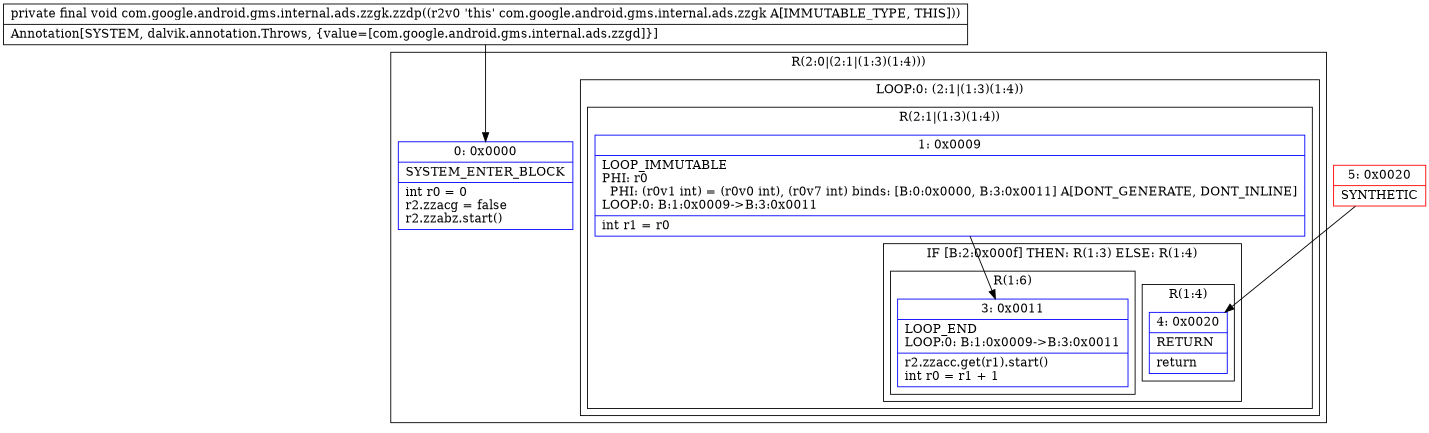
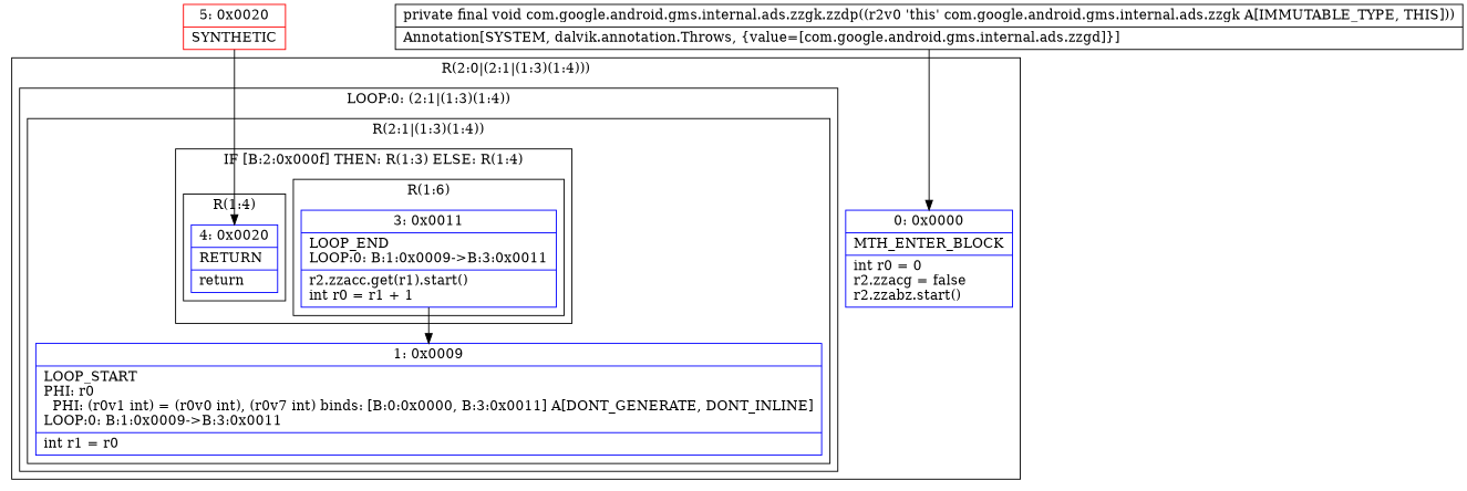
  digraph {
    node [color=blue shape=record]
    n1 [label="{3\:\ 0x0011|LOOP_END\lLOOP:0: B:1:0x0009\-\>B:3:0x0011\l|r2.zzacc.get(r1).start()\lint r0 = r1 + 1\l}"]
    n2 [label="{4\:\ 0x0020|RETURN\l|return\l}"]
-   n3 [label="{1\:\ 0x0009|LOOP_IMMUTABLE\lPHI: r0 \l  PHI: (r0v1 int) = (r0v0 int), (r0v7 int) binds: [B:0:0x0000, B:3:0x0011] A[DONT_GENERATE, DONT_INLINE]\lLOOP:0: B:1:0x0009\-\>B:3:0x0011\l|int r1 = r0\l}"]
-   n4 [label="{0\:\ 0x0000|SYSTEM_ENTER_BLOCK\l|int r0 = 0\lr2.zzacg = false\lr2.zzabz.start()\l}"]
+   n3 [label="{1\:\ 0x0009|LOOP_START\lPHI: r0 \l  PHI: (r0v1 int) = (r0v0 int), (r0v7 int) binds: [B:0:0x0000, B:3:0x0011] A[DONT_GENERATE, DONT_INLINE]\lLOOP:0: B:1:0x0009\-\>B:3:0x0011\l|int r1 = r0\l}"]
+   n4 [label="{0\:\ 0x0000|MTH_ENTER_BLOCK\l|int r0 = 0\lr2.zzacg = false\lr2.zzabz.start()\l}"]
    n5 [color=red label="{5\:\ 0x0020|SYNTHETIC\l}"]
    n6 [label="{private final void com.google.android.gms.internal.ads.zzgk.zzdp((r2v0 'this' com.google.android.gms.internal.ads.zzgk A[IMMUTABLE_TYPE, THIS]))  | Annotation[SYSTEM, dalvik.annotation.Throws, \{value=[com.google.android.gms.internal.ads.zzgd]\}]\l}" color=""]
    subgraph cluster_1 {
      label="R(2:0|(2:1|(1:3)(1:4)))"
      n4
      subgraph cluster_2 {
        label="LOOP:0: (2:1|(1:3)(1:4))"
        subgraph cluster_3 {
          label="R(2:1|(1:3)(1:4))"
          n3
          subgraph cluster_4 {
            label="IF [B:2:0x000f] THEN: R(1:3) ELSE: R(1:4)"
            subgraph cluster_5 {
              label="R(1:6)"
              n1
            }
            subgraph cluster_6 {
              label="R(1:4)"
              n2
            }
          }
        }
      }
    }
-   n3 -> n1
+   n1 -> n3
    n5 -> n2
    n6 -> n4
  }
